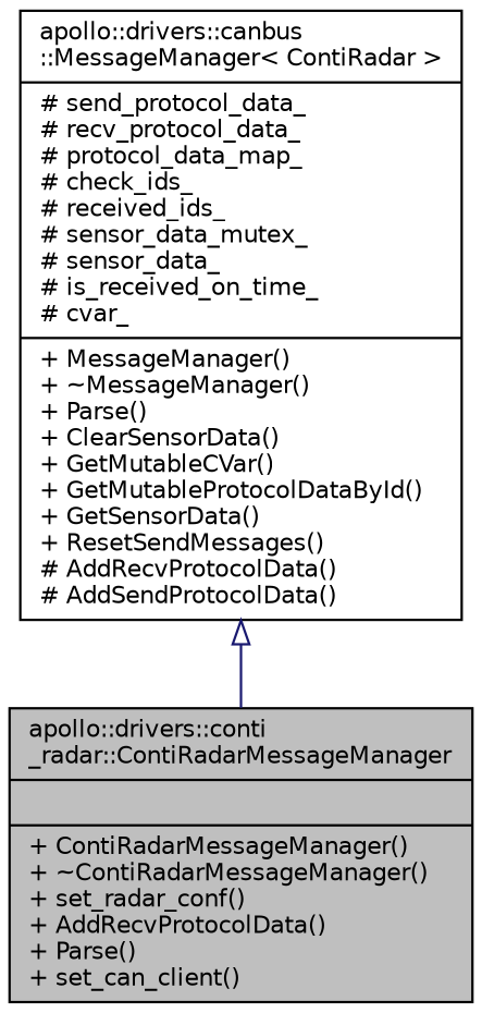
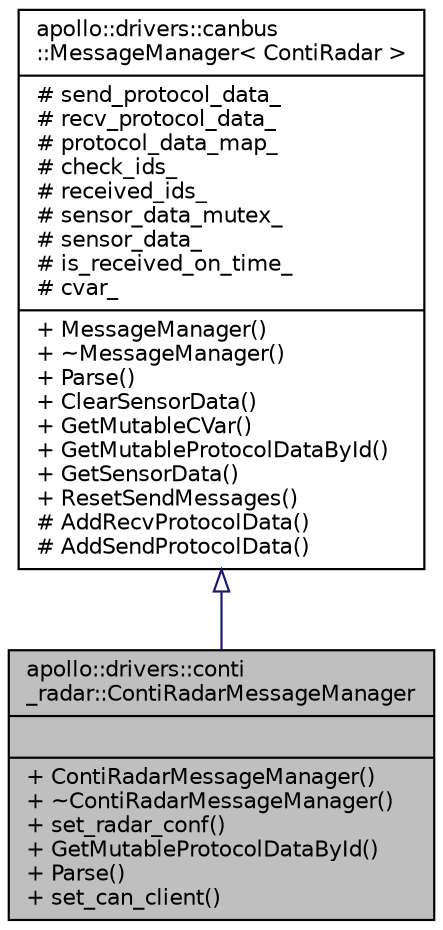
  digraph {
    node [color=black fontname=Helvetica fontsize=10 shape=record style=filled]
-   n1 [fillcolor=grey75 fontcolor=black height=0.2 label="{apollo::drivers::conti\l_radar::ContiRadarMessageManager\n||+ ContiRadarMessageManager()\l+ ~ContiRadarMessageManager()\l+ set_radar_conf()\l+ AddRecvProtocolData()\l+ Parse()\l+ set_can_client()\l}" width=0.4]
+   n1 [fillcolor=grey75 fontcolor=black height=0.2 label="{apollo::drivers::conti\l_radar::ContiRadarMessageManager\n||+ ContiRadarMessageManager()\l+ ~ContiRadarMessageManager()\l+ set_radar_conf()\l+ GetMutableProtocolDataById()\l+ Parse()\l+ set_can_client()\l}" width=0.4]
    n2 [fillcolor=white height=0.2 label="{apollo::drivers::canbus\l::MessageManager\< ContiRadar \>\n|# send_protocol_data_\l# recv_protocol_data_\l# protocol_data_map_\l# check_ids_\l# received_ids_\l# sensor_data_mutex_\l# sensor_data_\l# is_received_on_time_\l# cvar_\l|+ MessageManager()\l+ ~MessageManager()\l+ Parse()\l+ ClearSensorData()\l+ GetMutableCVar()\l+ GetMutableProtocolDataById()\l+ GetSensorData()\l+ ResetSendMessages()\l# AddRecvProtocolData()\l# AddSendProtocolData()\l}" width=0.4]
    n2 -> n1 [arrowtail=onormal color=midnightblue dir=back fontname=Helvetica fontsize=10 labelfontname=Helvetica labelfontsize=10 style=solid]
  }
